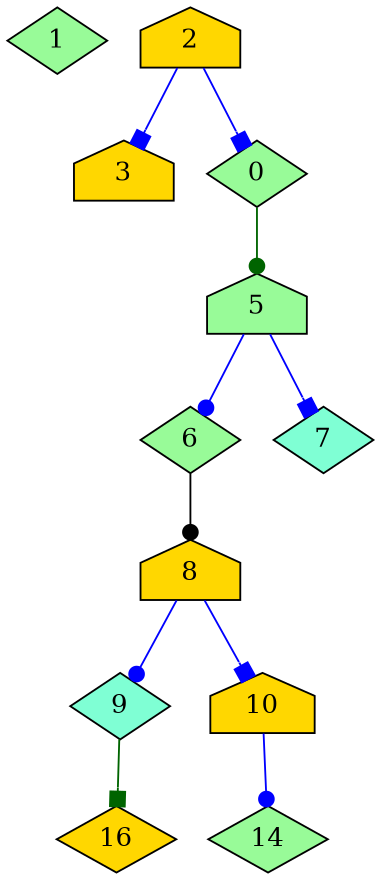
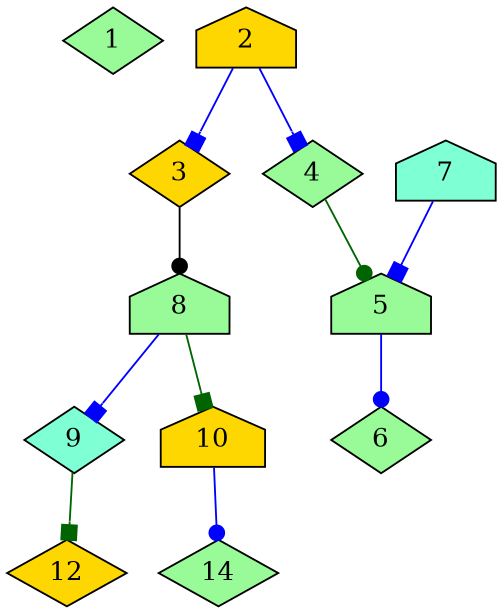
  digraph {
    node [alpha=0.09 fillcolor=palegreen shape=diamond style=filled]
    edge [arrowhead=box color=blue]
    1 [alpha=0.07 expect_size=164599818990527709184]
    2 [alpha=0.11 expect_size=1034110632079088 fillcolor=gold shape=house]
-   3 [alpha=0.00 expect_size=14890426496131792896 fillcolor=gold shape=house]
-   4 [expect_size=6688145737681581 label=0]
+   3 [alpha=0.00 expect_size=14890426496131792896 fillcolor=gold]
+   4 [expect_size=6688145737681581]
    5 [alpha=0.19 expect_size=29383194242610708 shape=house]
    6 [alpha=0.10 expect_size=381866534347373056]
-   7 [alpha=0.12 expect_size=8725201063503724544 fillcolor=aquamarine]
-   8 [alpha=0.05 expect_size=41651148452528128000 fillcolor=gold shape=house]
+   7 [alpha=0.12 expect_size=8725201063503724544 fillcolor=aquamarine shape=house]
+   8 [alpha=0.05 expect_size=41651148452528128000 shape=house]
    9 [alpha=0.18 expect_size=3838845490591389 fillcolor=aquamarine]
    10 [expect_size=29570076639283580 fillcolor=gold shape=house]
-   12 [alpha=0.04 expect_size=13483083927437976 fillcolor=gold label=16]
+   12 [alpha=0.04 expect_size=13483083927437976 fillcolor=gold]
    n12 [alpha=0.04 expect_size=11361257459445399552 label=14]
    2 -> 3
    2 -> 4
    4 -> 5 [arrowhead=dot color=darkgreen]
    5 -> 6 [arrowhead=dot]
-   5 -> 7
-   6 -> 8 [arrowhead=dot color=black]
-   8 -> 9 [arrowhead=dot]
-   8 -> 10
+   7 -> 5
+   3 -> 8 [arrowhead=dot color=black]
+   8 -> 9
+   8 -> 10 [color=darkgreen]
    9 -> 12 [color=darkgreen]
    10 -> n12 [arrowhead=dot]
  }
